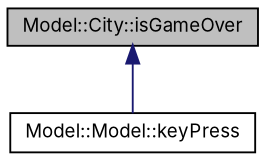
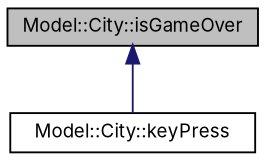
  digraph {
    rankdir=TB
    fontname=Inter
    node [color=black fontname=Inter fontsize=10 shape=record style=filled]
    n1 [fillcolor=grey75 fontcolor=black height=0.2 label="Model::City::isGameOver" width=0.4]
-   n2 [fillcolor=white height=0.2 label="Model::Model::keyPress" width=0.4]
+   n2 [fillcolor=white height=0.2 label="Model::City::keyPress" width=0.4]
    n1 -> n2 [color=midnightblue dir=back fontname=Inter fontsize=10 labelfontname=Helvetica labelfontsize=10 style=solid]
  }
